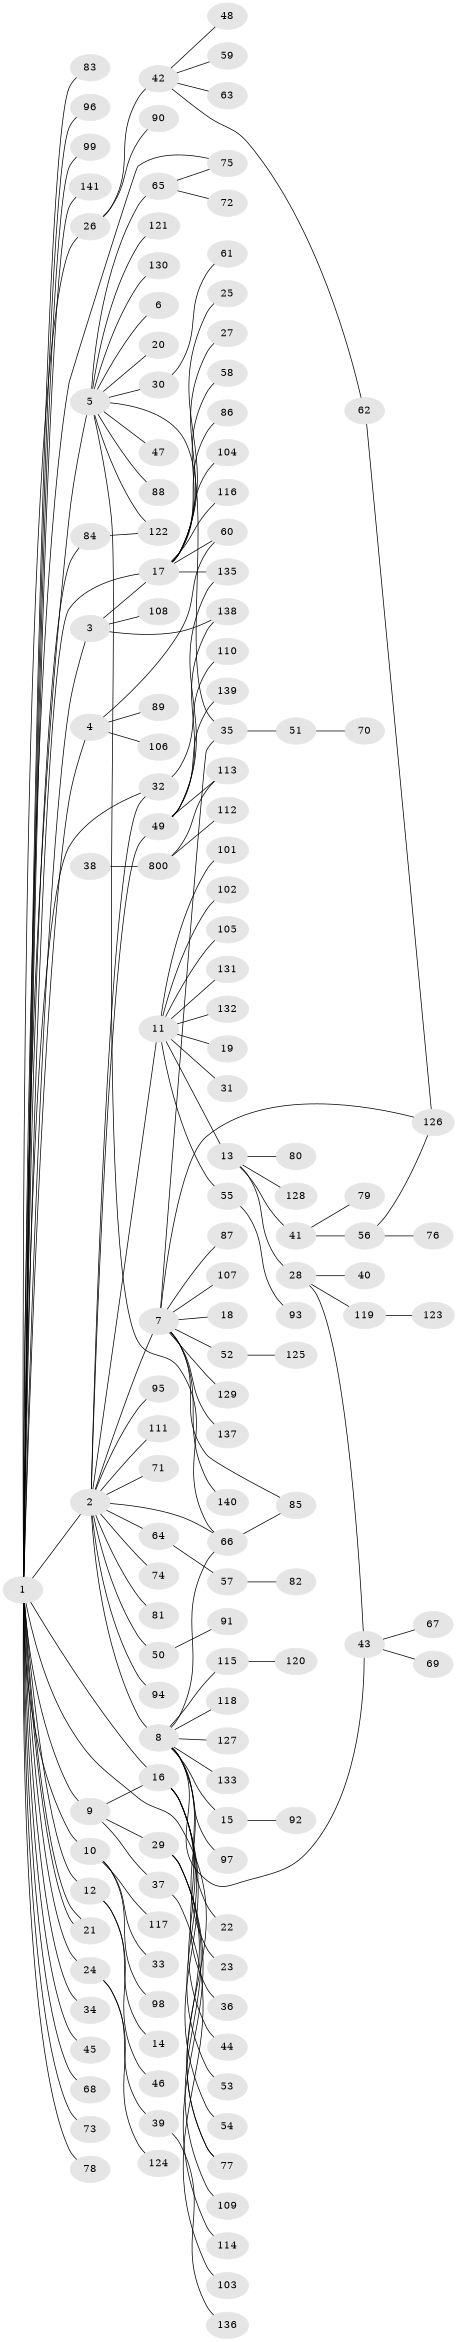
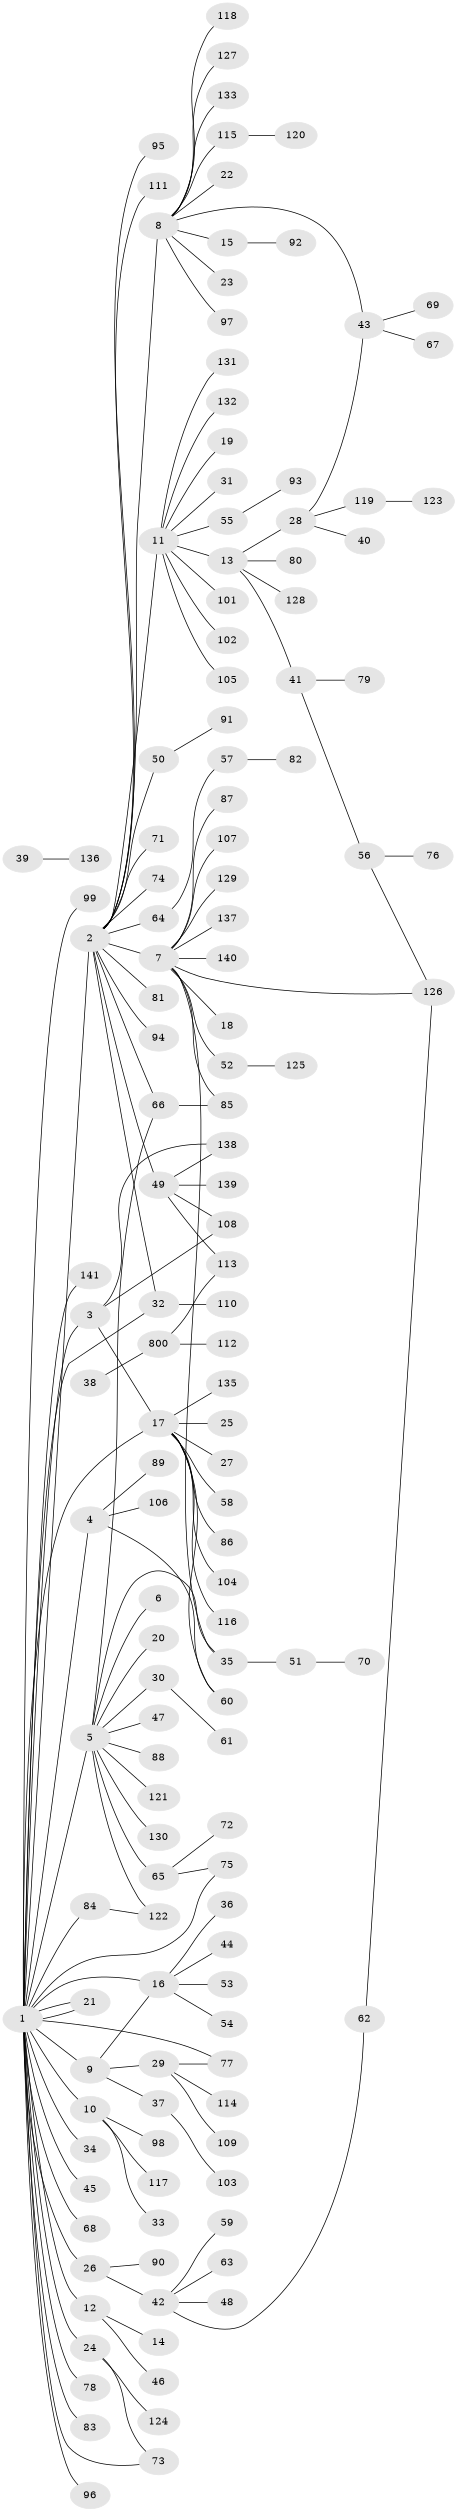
  graph {
    rankdir=LR
    node [color=gray90 style=filled]
    1
    2
    3
    4
    5
    9
    10
    12
    16
    17
    21
    24
    26
    32
    34
    45
    68
    73
    75
    77
    78
    83
    84
    96
    99
    141
    7
    8
    11
    49
    50
    64
    66
    71
    74
    81
    94
    95
    111
    108
    138
    89
    106
    60
    6
    20
    30
    35
    47
    65
    88
    121
    122
    130
    29
    37
    33
    98
    117
    14
    46
    36
    44
    53
    54
    25
    27
    58
    86
    104
    116
    135
    39
    124
    42
    90
    110
    n78 [label=800]
    38
    18
    52
    85
    87
    107
    126
    129
    137
    140
    15
    22
    23
    43
    97
    115
    118
    127
    133
    13
    19
    31
    55
    101
    102
    105
    131
    132
    113
    139
    91
    57
    61
    51
    72
    125
    92
    67
    69
    120
    109
    114
    103
    28
    41
    80
    128
    93
    82
    40
    119
    56
    79
    136
    48
    59
    62
    63
    123
    70
    112
    76
    1 -- 2
    1 -- 3
    1 -- 4
    1 -- 5
    1 -- 9
    1 -- 10
    1 -- 12
    1 -- 16
    1 -- 17
    1 -- 21
    1 -- 21
    1 -- 24
    1 -- 26
    1 -- 32
    1 -- 34
    1 -- 45
    1 -- 68
    1 -- 73
    1 -- 75
    1 -- 77
    1 -- 78
    1 -- 83
    1 -- 84
    1 -- 96
    1 -- 99
    1 -- 141
    2 -- 32
    2 -- 7
    2 -- 8
    2 -- 11
    2 -- 49
    2 -- 50
    2 -- 64
    2 -- 66
    2 -- 71
    2 -- 74
    2 -- 81
    2 -- 94
    2 -- 95
    2 -- 111
    3 -- 17
    3 -- 108
    3 -- 138
    4 -- 89
    4 -- 106
    4 -- 60
    5 -- 66
    5 -- 6
    5 -- 20
    5 -- 30
    5 -- 35
    5 -- 47
    5 -- 65
    5 -- 88
    5 -- 121
    5 -- 122
    5 -- 130
    9 -- 16
    9 -- 29
    9 -- 37
    10 -- 33
    10 -- 98
    10 -- 117
    12 -- 14
    12 -- 46
    16 -- 36
    16 -- 44
    16 -- 53
    16 -- 54
    17 -- 60
    17 -- 25
    17 -- 27
    17 -- 58
    17 -- 86
    17 -- 104
    17 -- 116
    17 -- 135
-   24 -- 39
+   24 -- 73
    24 -- 124
    26 -- 42
    26 -- 90
    32 -- 110
    84 -- 122
    7 -- 35
    7 -- 18
    7 -- 52
    7 -- 85
    7 -- 87
    7 -- 107
    7 -- 126
    7 -- 129
    7 -- 137
    7 -- 140
-   8 -- 66
    8 -- 15
    8 -- 22
    8 -- 23
    8 -- 43
    8 -- 97
    8 -- 115
    8 -- 118
    8 -- 127
    8 -- 133
    11 -- 13
    11 -- 19
    11 -- 31
    11 -- 55
    11 -- 101
    11 -- 102
    11 -- 105
    11 -- 131
    11 -- 132
    49 -- 138
-   49 -- 135
+   49 -- 108
    49 -- 113
    49 -- 139
    50 -- 91
    64 -- 57
    66 -- 85
    30 -- 61
    35 -- 51
    65 -- 75
    65 -- 72
    29 -- 77
    29 -- 109
    29 -- 114
    37 -- 103
    39 -- 136
    42 -- 48
    42 -- 59
    42 -- 62
    42 -- 63
    n78 -- 113
    n78 -- 112
    38 -- n78
    52 -- 125
    15 -- 92
    43 -- 67
    43 -- 69
    115 -- 120
    13 -- 28
    13 -- 41
    13 -- 80
    13 -- 128
    55 -- 93
    57 -- 82
    51 -- 70
    28 -- 43
    28 -- 40
    28 -- 119
    41 -- 56
    41 -- 79
    119 -- 123
    56 -- 126
    56 -- 76
    62 -- 126
  }
